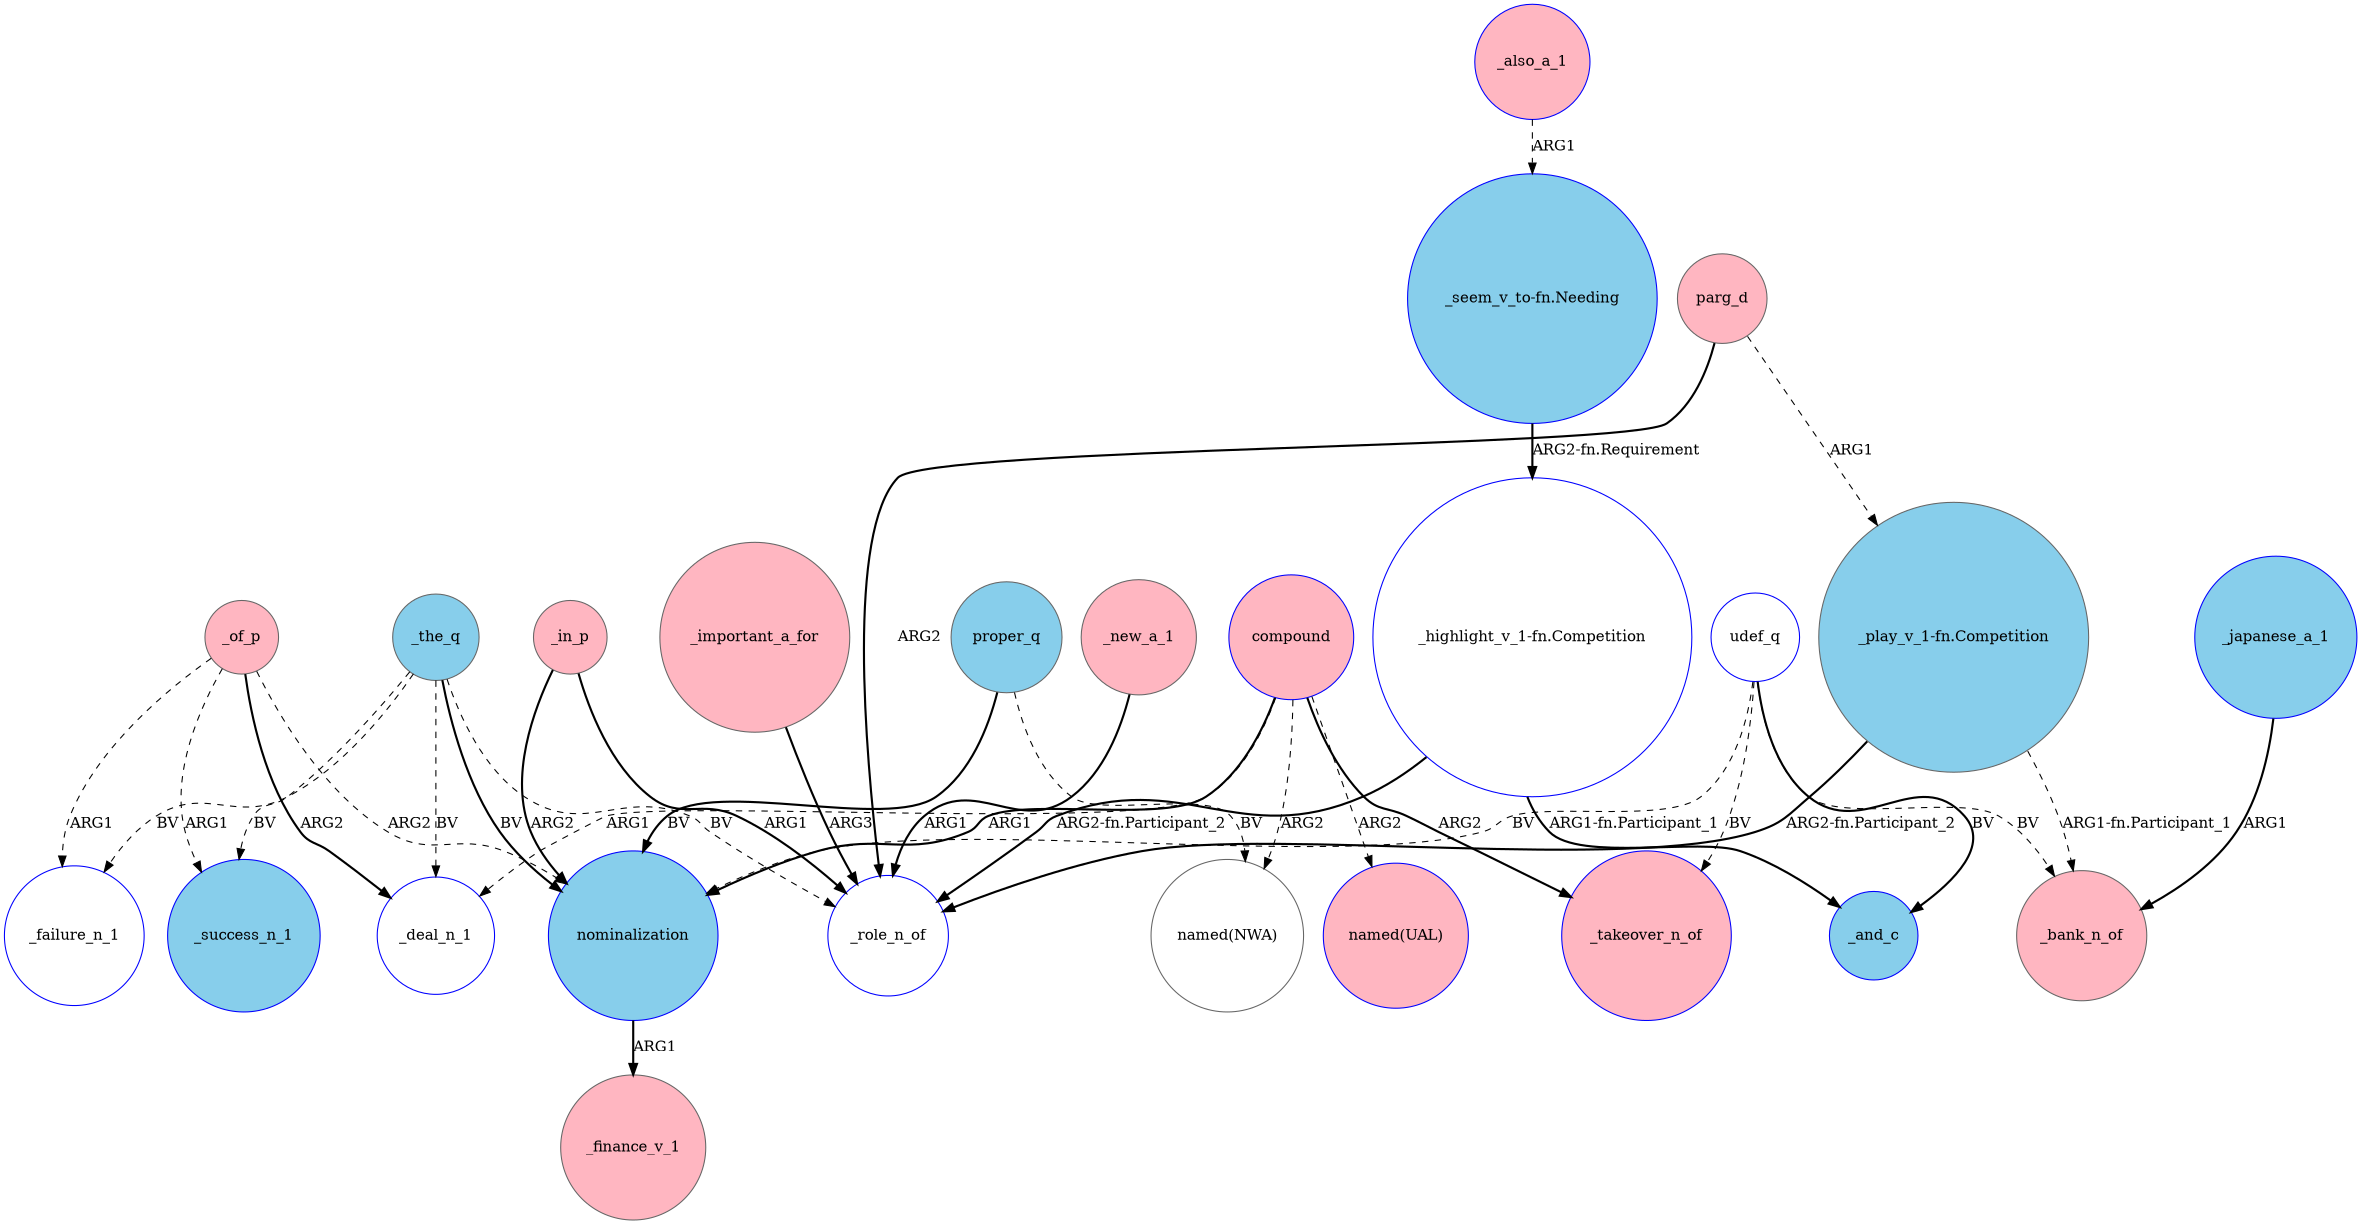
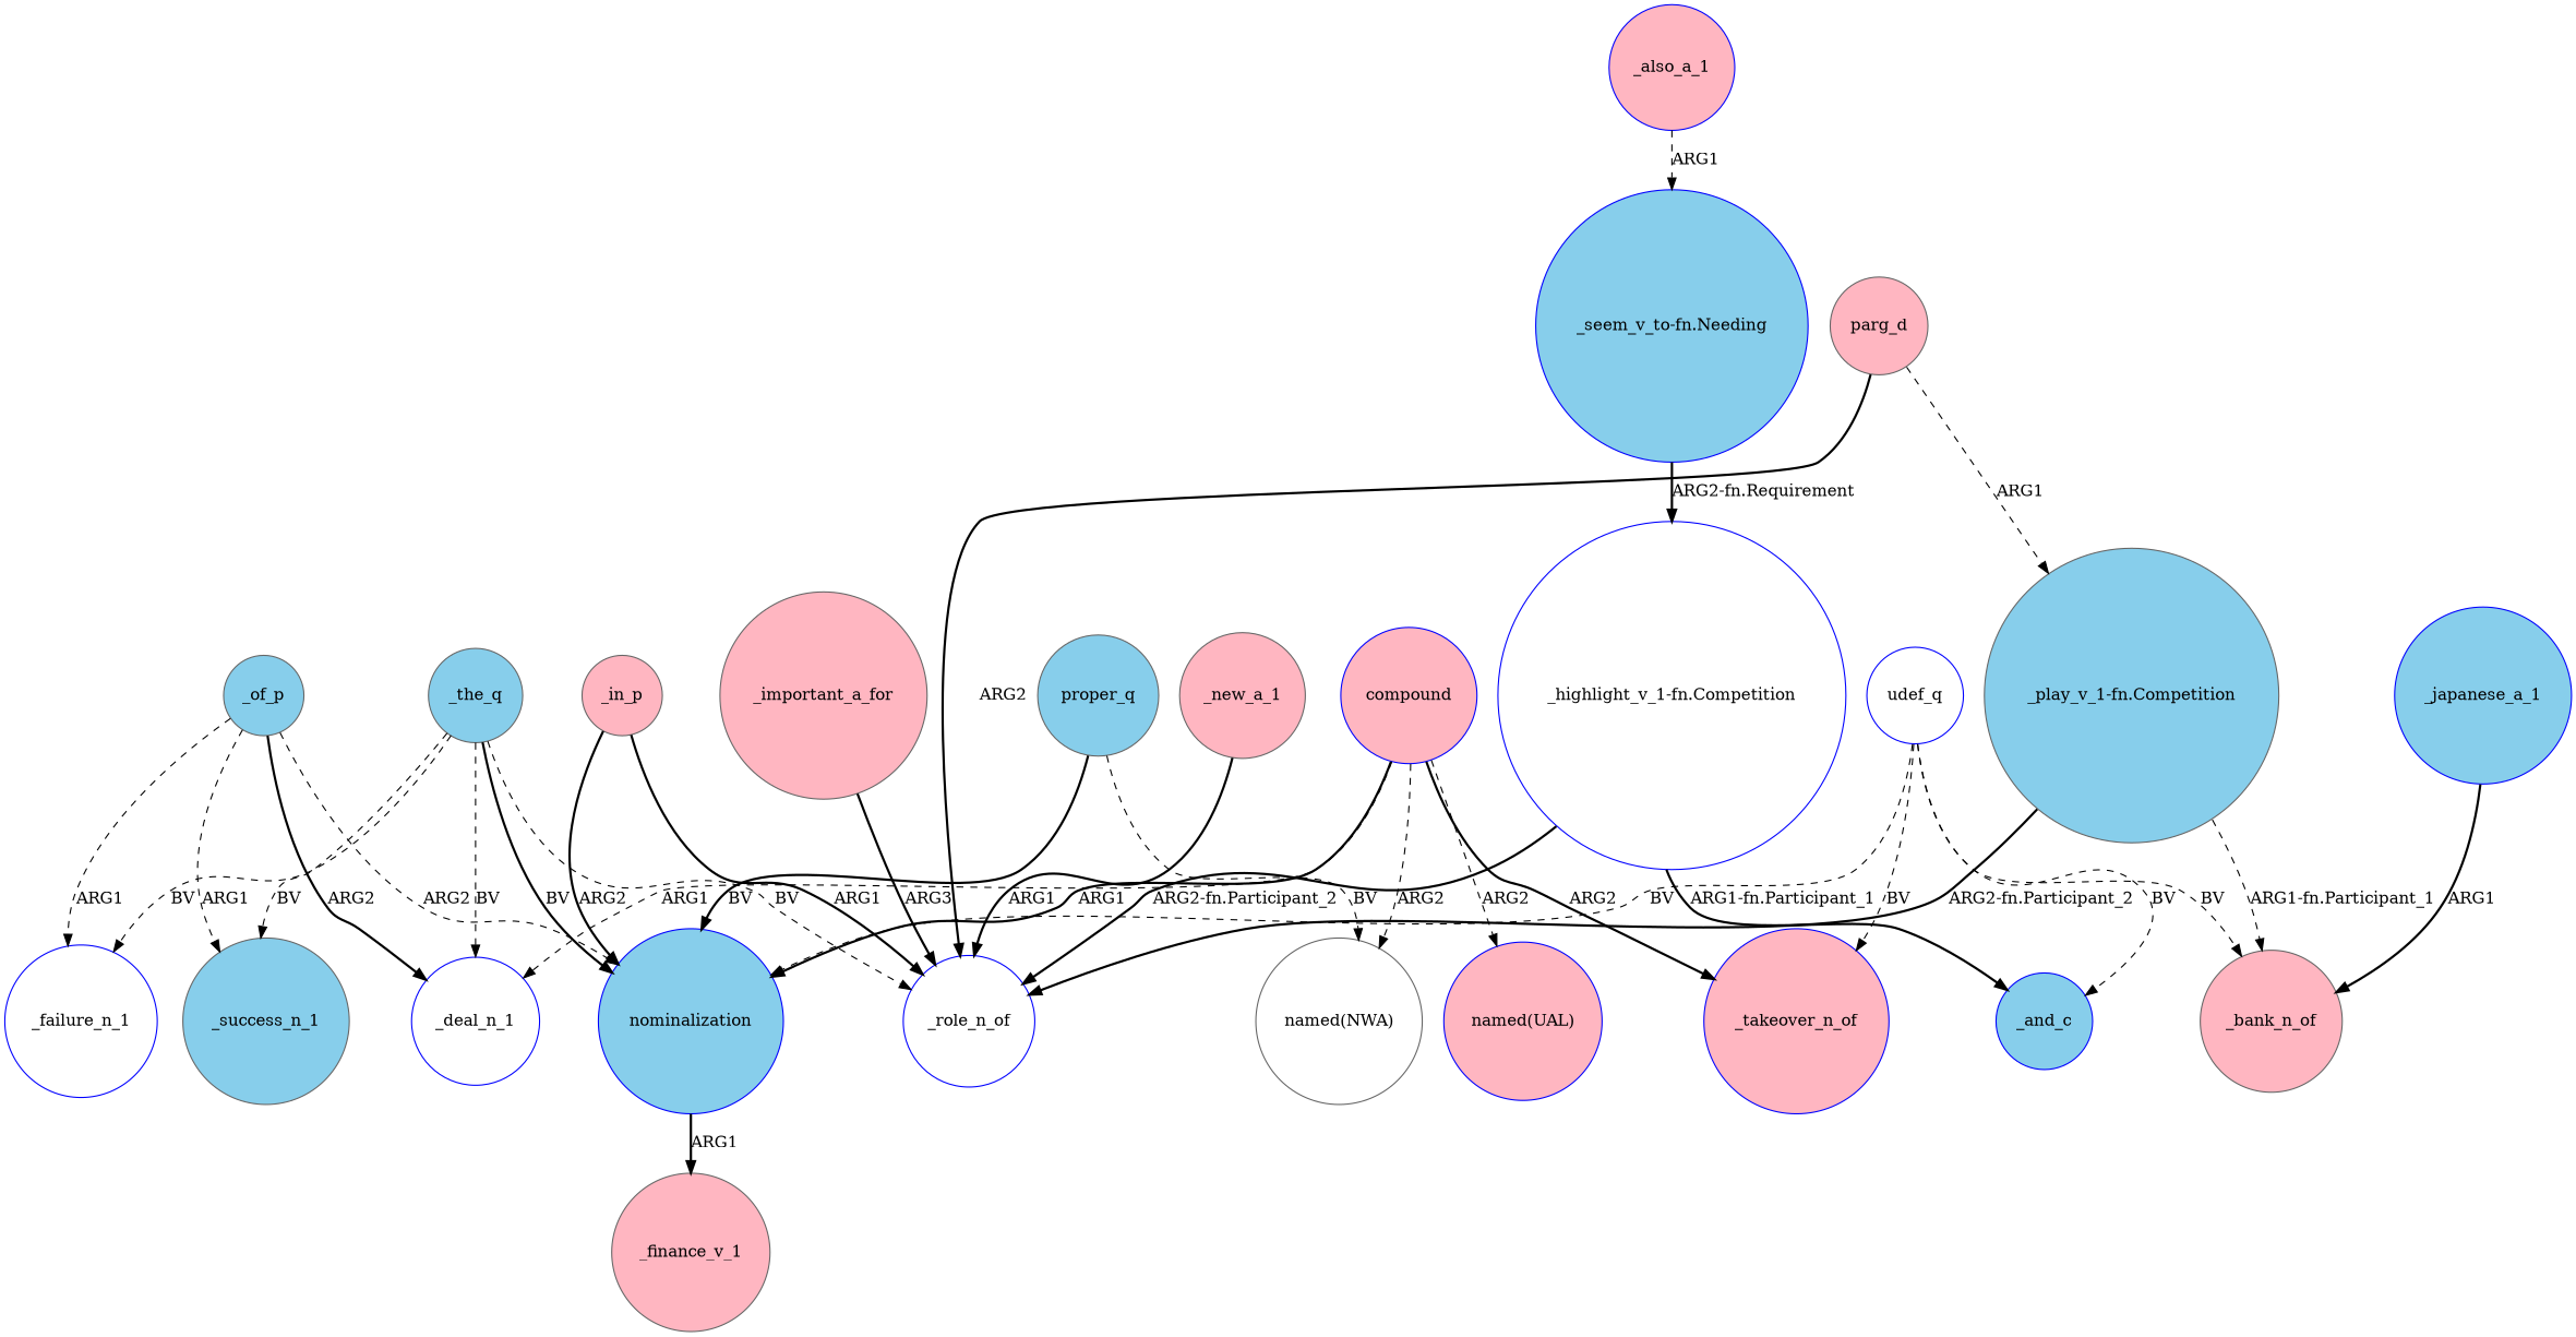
  digraph {
    fontname="DejaVu Serif"
    node [color=blue fillcolor=lightpink fontname="DejaVu Serif" shape=circle style=filled]
    edge [fontname="DejaVu Serif" style=dashed]
    _deal_n_1 [fillcolor=white]
-   _of_p [color=gray40]
+   _of_p [color=gray40 fillcolor=skyblue]
    nominalization [fillcolor=skyblue]
    _failure_n_1 [fillcolor=white]
-   _success_n_1 [fillcolor=skyblue]
+   _success_n_1 [color=gray40 fillcolor=skyblue]
    _finance_v_1 [color=gray40]
    _the_q [color=gray40 fillcolor=skyblue]
    _role_n_of [fillcolor=white]
    proper_q [color=gray40 fillcolor=skyblue]
    "named(NWA)" [color=gray40 fillcolor=white]
    "named(UAL)"
    parg_d [color=gray40]
    "_play_v_1-fn.Competition" [color=gray40 fillcolor=skyblue]
    _bank_n_of [color=gray40]
    _in_p [color=gray40]
    "_highlight_v_1-fn.Competition" [fillcolor=white]
    _and_c [fillcolor=skyblue]
    udef_q [fillcolor=white]
    _takeover_n_of
    _important_a_for [color=gray40]
    _new_a_1 [color=gray40]
    compound
    _also_a_1
    "_seem_v_to-fn.Needing" [fillcolor=skyblue]
    _japanese_a_1 [fillcolor=skyblue]
    _of_p -> _deal_n_1 [label=ARG2 style=bold]
    _of_p -> nominalization [label=ARG2]
    _of_p -> _failure_n_1 [label=ARG1]
    _of_p -> _success_n_1 [label=ARG1]
    nominalization -> _finance_v_1 [label=ARG1 style=bold]
    _the_q -> _deal_n_1 [label=BV]
    _the_q -> nominalization [label=BV style=bold]
    _the_q -> _failure_n_1 [label=BV]
    _the_q -> _success_n_1 [label=BV]
    _the_q -> _role_n_of [label=BV]
    proper_q -> nominalization [label=BV style=bold]
    proper_q -> "named(NWA)" [label=BV]
    parg_d -> _role_n_of [label=ARG2 style=bold]
    parg_d -> "_play_v_1-fn.Competition" [label=ARG1]
    "_play_v_1-fn.Competition" -> _role_n_of [label="ARG2-fn.Participant_2" style=bold]
    "_play_v_1-fn.Competition" -> _bank_n_of [label="ARG1-fn.Participant_1"]
    _in_p -> nominalization [label=ARG2 style=bold]
    _in_p -> _role_n_of [label=ARG1 style=bold]
    "_highlight_v_1-fn.Competition" -> _role_n_of [label="ARG2-fn.Participant_2" style=bold]
    "_highlight_v_1-fn.Competition" -> _and_c [label="ARG1-fn.Participant_1" style=bold]
    udef_q -> nominalization [label=BV]
    udef_q -> _bank_n_of [label=BV]
-   udef_q -> _and_c [label=BV style=bold]
+   udef_q -> _and_c [label=BV]
    udef_q -> _takeover_n_of [label=BV]
    _important_a_for -> _role_n_of [label=ARG3 style=bold]
    _new_a_1 -> _role_n_of [label=ARG1 style=bold]
    compound -> _deal_n_1 [label=ARG1]
    compound -> nominalization [label=ARG1 style=bold]
    compound -> "named(NWA)" [label=ARG2]
    compound -> "named(UAL)" [label=ARG2]
    compound -> _takeover_n_of [label=ARG2 style=bold]
    _also_a_1 -> "_seem_v_to-fn.Needing" [label=ARG1]
    "_seem_v_to-fn.Needing" -> "_highlight_v_1-fn.Competition" [label="ARG2-fn.Requirement" style=bold]
    _japanese_a_1 -> _bank_n_of [label=ARG1 style=bold]
  }
